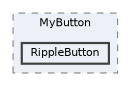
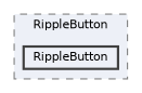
  digraph {
    compound=true
    rankdir=LR
    n1 [color=grey25 fillcolor="#edf0f7" fontname=Helvetica fontsize=10 height=0.2 label=RippleButton shape=box style="filled,bold" width=0.4]
    subgraph cluster_1 {
      bgcolor="#edf0f7"
      fontname=Helvetica
      fontsize=10
-     label=MyButton
+     label=RippleButton
      pencolor=grey50
      style="filled,dashed"
      n1
    }
  }
